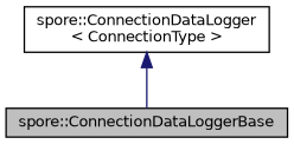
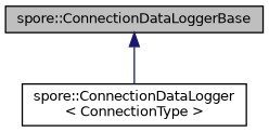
  digraph {
    node [color=black fontname=Helvetica fontsize=10 shape=record style=filled]
    n1 [fillcolor=grey75 fontcolor=black height=0.2 label="spore::ConnectionDataLoggerBase" width=0.4]
    n2 [fillcolor=white height=0.2 label="spore::ConnectionDataLogger\l\< ConnectionType \>" width=0.4]
-   n2 -> n1 [color=midnightblue dir=back fontname=Helvetica fontsize=10 labelfontname=Helvetica labelfontsize=10 style=solid]
+   n1 -> n2 [color=midnightblue dir=back fontname=Helvetica fontsize=10 labelfontname=Helvetica labelfontsize=10 style=solid]
  }
